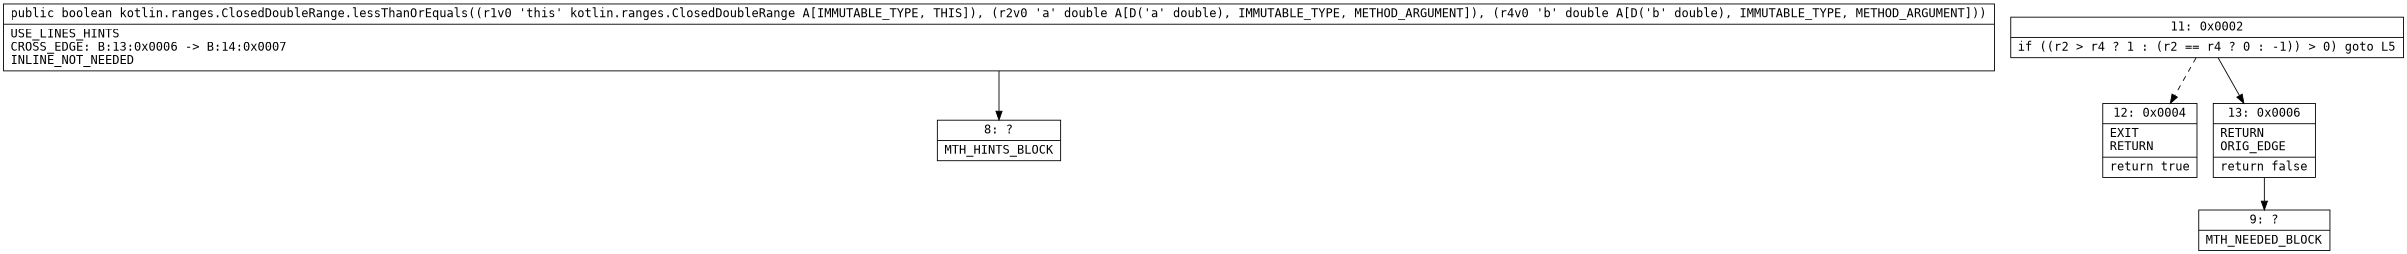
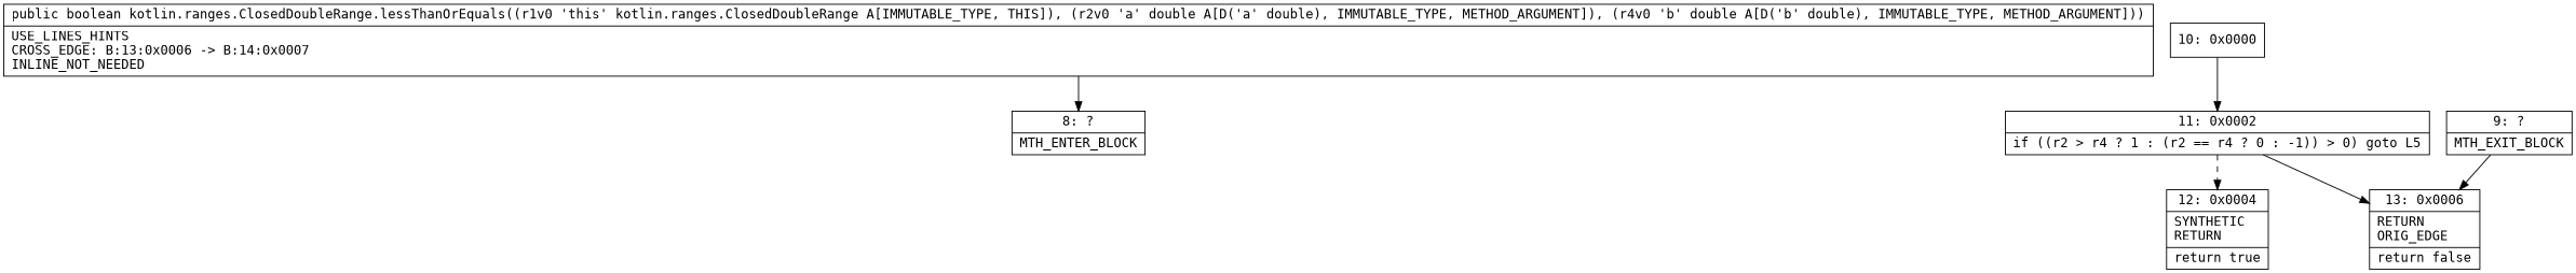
  digraph {
    fontname="DejaVu Sans Mono"
    node [fontname="DejaVu Sans Mono" shape=record]
    edge [fontname="DejaVu Sans Mono"]
-   n1 [label="{8\:\ ?|MTH_HINTS_BLOCK\l}"]
+   n1 [label="{8\:\ ?|MTH_ENTER_BLOCK\l}"]
+   n2 [label="{10\:\ 0x0000}"]
    n3 [label="{11\:\ 0x0002|if ((r2 \> r4 ? 1 : (r2 == r4 ? 0 : \-1)) \> 0) goto L5\l}"]
-   n4 [label="{12\:\ 0x0004|EXIT\lRETURN\l|return true\l}"]
+   n4 [label="{12\:\ 0x0004|SYNTHETIC\lRETURN\l|return true\l}"]
    n5 [label="{13\:\ 0x0006|RETURN\lORIG_EDGE\l|return false\l}"]
-   n6 [label="{9\:\ ?|MTH_NEEDED_BLOCK\l}"]
+   n6 [label="{9\:\ ?|MTH_EXIT_BLOCK\l}"]
    n7 [label="{public boolean kotlin.ranges.ClosedDoubleRange.lessThanOrEquals((r1v0 'this' kotlin.ranges.ClosedDoubleRange A[IMMUTABLE_TYPE, THIS]), (r2v0 'a' double A[D('a' double), IMMUTABLE_TYPE, METHOD_ARGUMENT]), (r4v0 'b' double A[D('b' double), IMMUTABLE_TYPE, METHOD_ARGUMENT]))  | USE_LINES_HINTS\lCROSS_EDGE: B:13:0x0006 \-\> B:14:0x0007\lINLINE_NOT_NEEDED\l}"]
+   n2 -> n3
    n3 -> n4 [style=dashed]
    n3 -> n5
-   n5 -> n6
+   n6 -> n5
    n7 -> n1
  }
